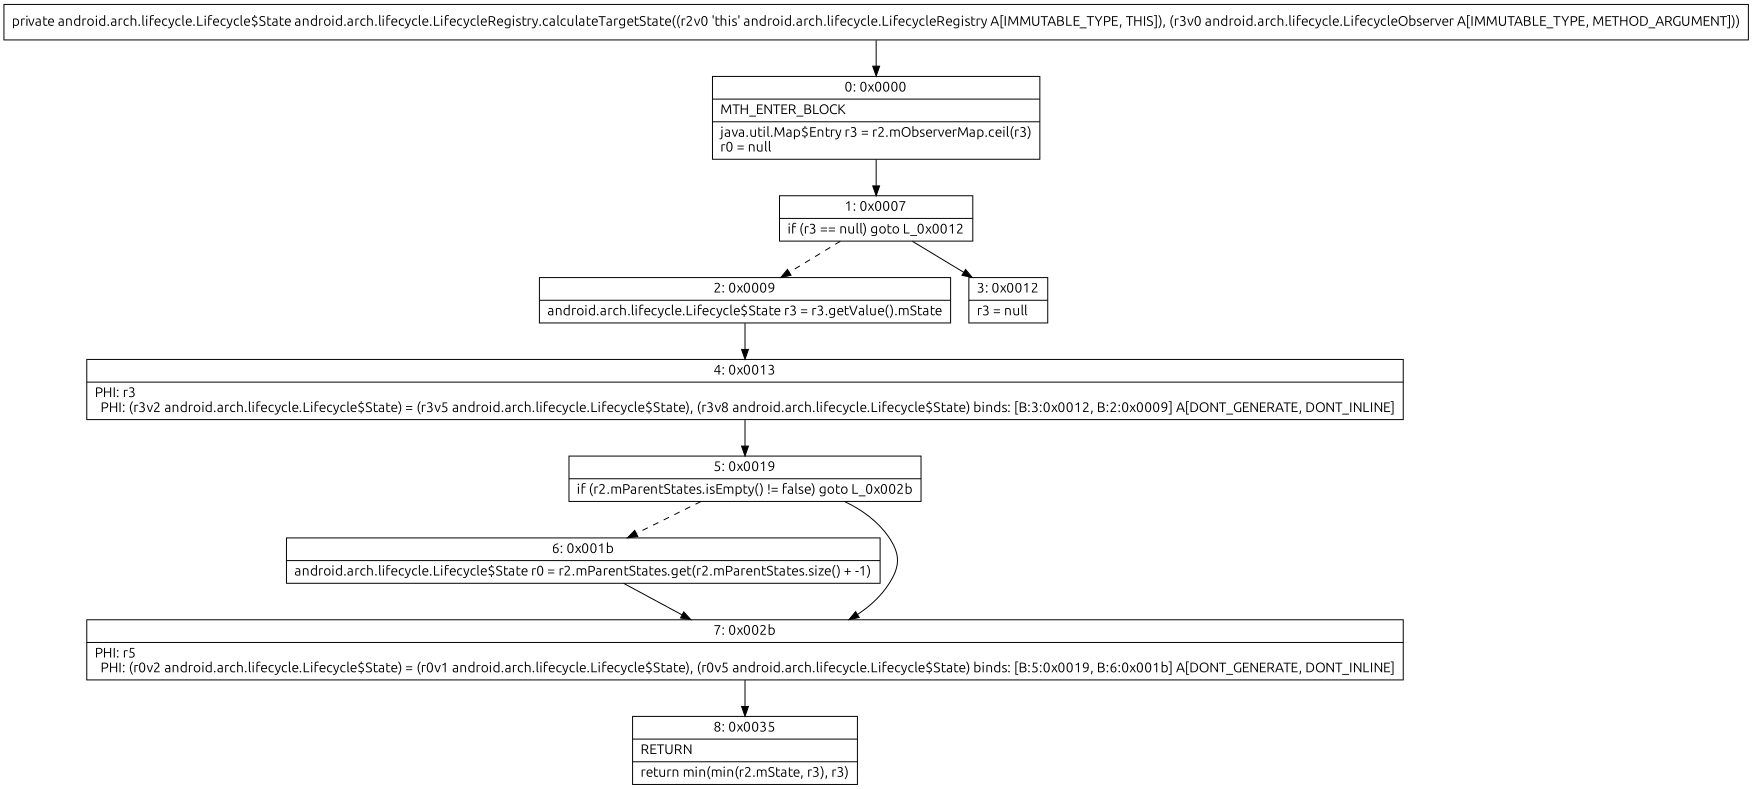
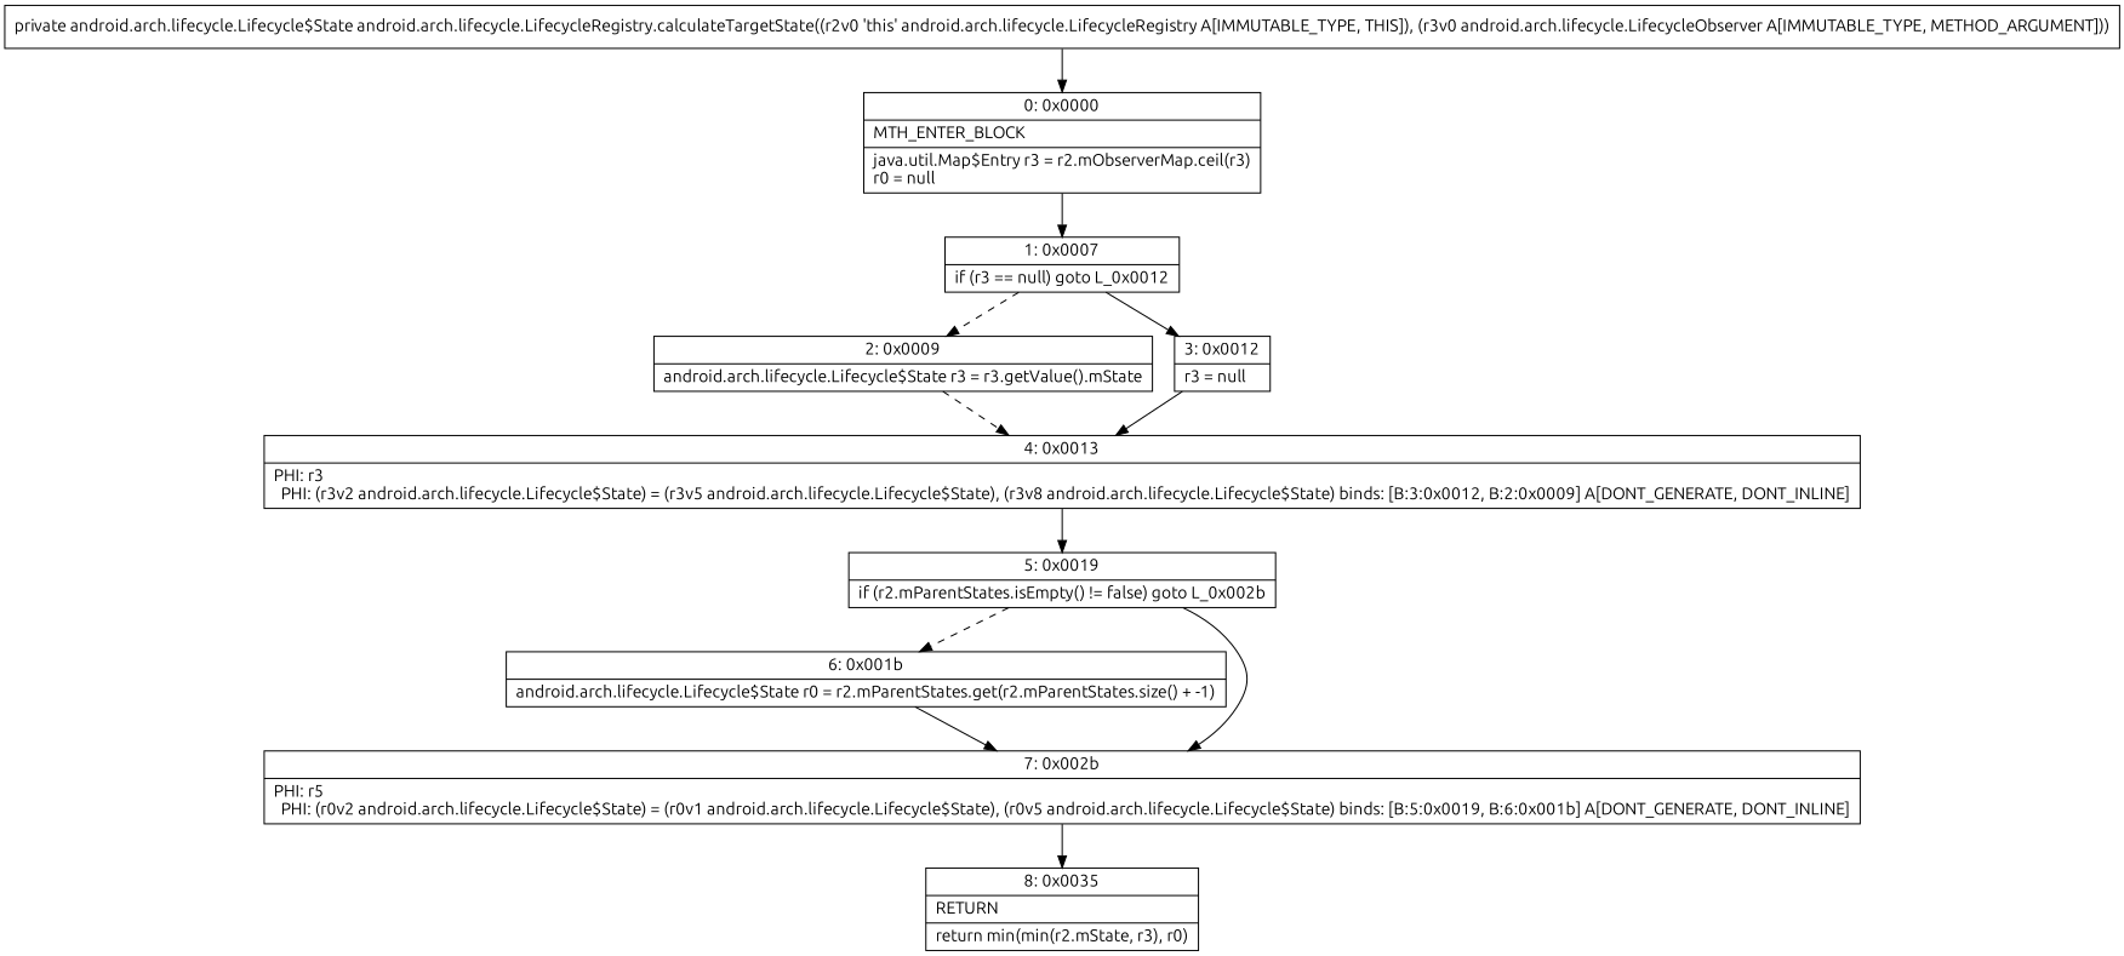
  digraph {
    fontname=Ubuntu
    node [fontname=Ubuntu shape=record]
    edge [fontname=Ubuntu]
    n1 [label="{0\:\ 0x0000|MTH_ENTER_BLOCK\l|java.util.Map$Entry r3 = r2.mObserverMap.ceil(r3)\lr0 = null\l}"]
    n2 [label="{1\:\ 0x0007|if (r3 == null) goto L_0x0012\l}"]
    n3 [label="{2\:\ 0x0009|android.arch.lifecycle.Lifecycle$State r3 = r3.getValue().mState\l}"]
    n4 [label="{3\:\ 0x0012|r3 = null\l}"]
    n5 [label="{4\:\ 0x0013|PHI: r3 \l  PHI: (r3v2 android.arch.lifecycle.Lifecycle$State) = (r3v5 android.arch.lifecycle.Lifecycle$State), (r3v8 android.arch.lifecycle.Lifecycle$State) binds: [B:3:0x0012, B:2:0x0009] A[DONT_GENERATE, DONT_INLINE]\l}"]
    n6 [label="{5\:\ 0x0019|if (r2.mParentStates.isEmpty() != false) goto L_0x002b\l}"]
    n7 [label="{6\:\ 0x001b|android.arch.lifecycle.Lifecycle$State r0 = r2.mParentStates.get(r2.mParentStates.size() + \-1)\l}"]
    n8 [label="{7\:\ 0x002b|PHI: r5 \l  PHI: (r0v2 android.arch.lifecycle.Lifecycle$State) = (r0v1 android.arch.lifecycle.Lifecycle$State), (r0v5 android.arch.lifecycle.Lifecycle$State) binds: [B:5:0x0019, B:6:0x001b] A[DONT_GENERATE, DONT_INLINE]\l}"]
-   n9 [label="{8\:\ 0x0035|RETURN\l|return min(min(r2.mState, r3), r3)\l}"]
+   n9 [label="{8\:\ 0x0035|RETURN\l|return min(min(r2.mState, r3), r0)\l}"]
    n10 [label="{private android.arch.lifecycle.Lifecycle$State android.arch.lifecycle.LifecycleRegistry.calculateTargetState((r2v0 'this' android.arch.lifecycle.LifecycleRegistry A[IMMUTABLE_TYPE, THIS]), (r3v0 android.arch.lifecycle.LifecycleObserver A[IMMUTABLE_TYPE, METHOD_ARGUMENT])) }"]
    n1 -> n2
    n2 -> n3 [style=dashed]
    n2 -> n4
-   n3 -> n5
+   n3 -> n5 [style=dashed]
+   n4 -> n5
    n5 -> n6
    n6 -> n7 [style=dashed]
    n6 -> n8
    n7 -> n8
    n8 -> n9
    n10 -> n1
  }
